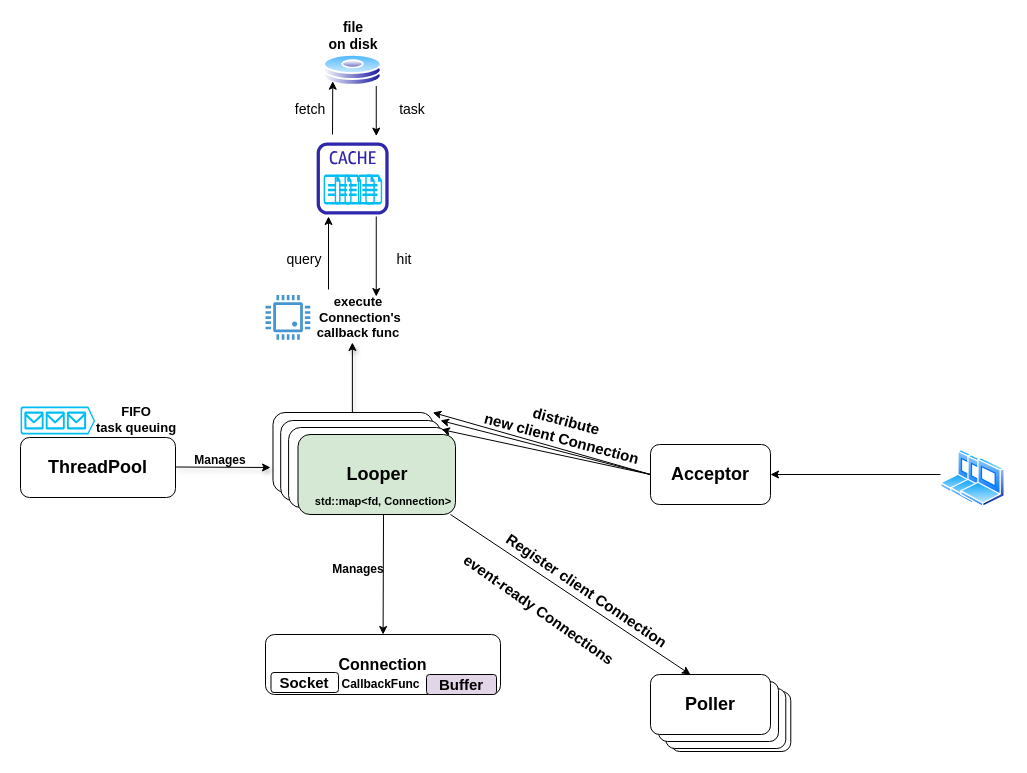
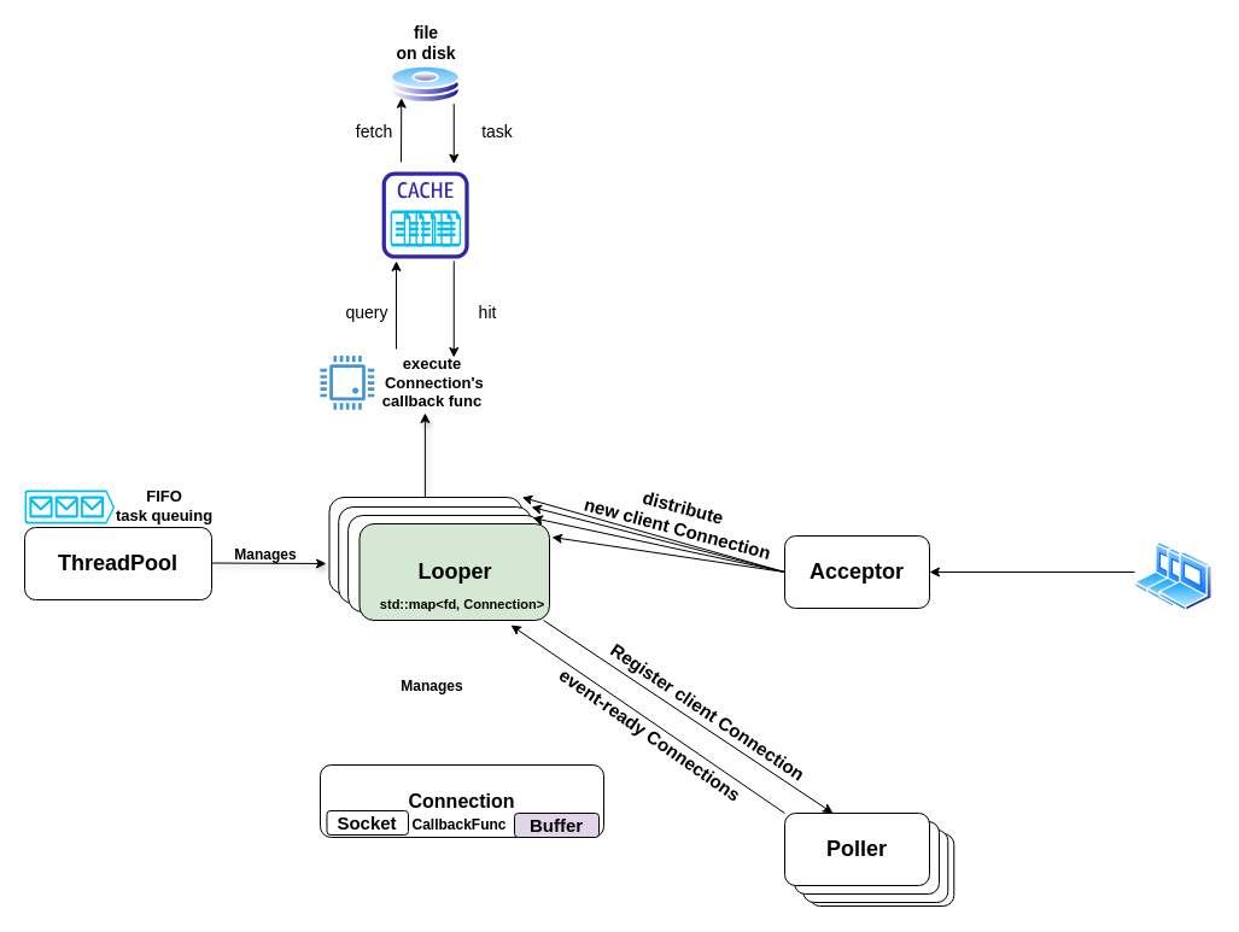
  <mxCell id="0" />
  <mxCell id="1" parent="0" />
  <mxCell id="2" value="" style="verticalLabelPosition=bottom;html=1;verticalAlign=top;align=center;strokeColor=none;fillColor=#00BEF2;shape=mxgraph.azure.cloud_services_configuration_file;pointerEvents=1;fontSize=14;" vertex="1" parent="1"><mxGeometry x="364.78" y="174" width="16.87" height="30" as="geometry" /></mxCell>
  <mxCell id="3" value="" style="verticalLabelPosition=bottom;html=1;verticalAlign=top;align=center;strokeColor=none;fillColor=#00BEF2;shape=mxgraph.azure.cloud_services_configuration_file;pointerEvents=1;fontSize=14;" vertex="1" parent="1"><mxGeometry x="357.42" y="174" width="16.87" height="30" as="geometry" /></mxCell>
  <mxCell id="4" value="" style="verticalLabelPosition=bottom;html=1;verticalAlign=top;align=center;strokeColor=none;fillColor=#00BEF2;shape=mxgraph.azure.cloud_services_configuration_file;pointerEvents=1;fontSize=14;" vertex="1" parent="1"><mxGeometry x="343.96" y="174" width="16.87" height="30" as="geometry" /></mxCell>
  <mxCell id="5" value="" style="verticalLabelPosition=bottom;html=1;verticalAlign=top;align=center;strokeColor=none;fillColor=#00BEF2;shape=mxgraph.azure.cloud_services_configuration_file;pointerEvents=1;fontSize=14;" vertex="1" parent="1"><mxGeometry x="334.25" y="174" width="16.87" height="30" as="geometry" /></mxCell>
  <mxCell id="6" value="" style="rounded=1;whiteSpace=wrap;html=1;" parent="1" vertex="1"><mxGeometry x="670.29" y="691" width="120" height="60" as="geometry" /></mxCell>
  <mxCell id="7" value="" style="rounded=1;whiteSpace=wrap;html=1;" parent="1" vertex="1"><mxGeometry x="665.29" y="688" width="120" height="60" as="geometry" /></mxCell>
  <mxCell id="8" value="" style="rounded=1;whiteSpace=wrap;html=1;" parent="1" vertex="1"><mxGeometry x="658" y="681" width="120" height="60" as="geometry" /></mxCell>
  <mxCell id="9" value="" style="rounded=1;whiteSpace=wrap;html=1;" parent="1" vertex="1"><mxGeometry x="272.49" y="412" width="159.8" height="80" as="geometry" /></mxCell>
  <mxCell id="10" value="" style="rounded=1;whiteSpace=wrap;html=1;" parent="1" vertex="1"><mxGeometry x="280.2" y="420" width="159.8" height="80" as="geometry" /></mxCell>
  <mxCell id="11" value="" style="rounded=1;whiteSpace=wrap;html=1;" parent="1" vertex="1"><mxGeometry x="288.1" y="427" width="159.8" height="80" as="geometry" /></mxCell>
  <mxCell id="12" value="&lt;b&gt;&lt;font style=&quot;font-size: 18px;&quot;&gt;Poller&lt;/font&gt;&lt;/b&gt;" style="rounded=1;whiteSpace=wrap;html=1;" parent="1" vertex="1"><mxGeometry x="650" y="674" width="120" height="60" as="geometry" /></mxCell>
  <mxCell id="13" value="&lt;b&gt;Acceptor&lt;/b&gt;" style="rounded=1;whiteSpace=wrap;html=1;fontSize=18;" parent="1" vertex="1"><mxGeometry x="650" y="444" width="120" height="60" as="geometry" /></mxCell>
  <mxCell id="14" value="&lt;b&gt;&lt;font style=&quot;font-size: 16px;&quot;&gt;Connection&lt;/font&gt;&lt;/b&gt;" style="rounded=1;whiteSpace=wrap;html=1;fontSize=18;" parent="1" vertex="1"><mxGeometry x="265" y="634" width="235" height="60" as="geometry" /></mxCell>
  <mxCell id="15" value="&lt;b&gt;&lt;font style=&quot;font-size: 15px;&quot;&gt;Buffer&lt;/font&gt;&lt;/b&gt;" style="rounded=1;whiteSpace=wrap;html=1;fontSize=18;fillColor=#e1d5e7;" parent="1" vertex="1"><mxGeometry x="426" y="674" width="70" height="20" as="geometry" /></mxCell>
  <mxCell id="16" value="&lt;b&gt;&lt;font style=&quot;font-size: 15px;&quot;&gt;Socket&lt;/font&gt;&lt;/b&gt;" style="rounded=1;whiteSpace=wrap;html=1;fontSize=18;" parent="1" vertex="1"><mxGeometry x="270.49" y="672" width="67.51" height="20" as="geometry" /></mxCell>
  <mxCell id="17" value="&lt;b&gt;&lt;font style=&quot;font-size: 12px;&quot;&gt;CallbackFunc&lt;/font&gt;&lt;/b&gt;" style="text;html=1;strokeColor=none;fillColor=none;align=center;verticalAlign=middle;whiteSpace=wrap;rounded=0;fontSize=18;" parent="1" vertex="1"><mxGeometry x="360.79" y="677" width="39.21" height="10" as="geometry" /></mxCell>
  <mxCell id="18" value="&lt;b&gt;&lt;font style=&quot;font-size: 18px;&quot;&gt;Looper&lt;/font&gt;&lt;/b&gt;" style="rounded=1;whiteSpace=wrap;html=1;fontSize=14;fillColor=#d5e8d4;" parent="1" vertex="1"><mxGeometry x="297.5" y="434" width="157.5" height="80" as="geometry" /></mxCell>
  <mxCell id="19" value="&lt;b&gt;ThreadPool&lt;/b&gt;" style="rounded=1;whiteSpace=wrap;html=1;fontSize=18;" parent="1" vertex="1"><mxGeometry x="20" y="437" width="155" height="60" as="geometry" /></mxCell>
  <mxCell id="20" value="" style="endArrow=classic;html=1;rounded=0;fontSize=18;entryX=0.333;entryY=0;entryDx=0;entryDy=0;entryPerimeter=0;" parent="1" target="12" edge="1"><mxGeometry width="50" height="50" relative="1" as="geometry"><mxPoint x="450" y="514" as="sourcePoint" /><mxPoint x="686.818" y="664" as="targetPoint" /></mxGeometry></mxCell>
  <mxCell id="21" value="&lt;b&gt;&lt;font style=&quot;font-size: 15px;&quot;&gt;Register client Connection&lt;/font&gt;&lt;/b&gt;" style="text;html=1;strokeColor=none;fillColor=none;align=center;verticalAlign=middle;whiteSpace=wrap;rounded=0;fontSize=18;rotation=34;" parent="1" vertex="1"><mxGeometry x="466.16" y="569.64" width="241.71" height="40" as="geometry" /></mxCell>
+ <mxCell id="22" value="" style="endArrow=classic;html=1;rounded=0;fontSize=15;exitX=0;exitY=0;exitDx=0;exitDy=0;entryX=0.797;entryY=1.05;entryDx=0;entryDy=0;entryPerimeter=0;" parent="1" source="12" target="18" edge="1"><mxGeometry width="50" height="50" relative="1" as="geometry"><mxPoint x="550" y="664" as="sourcePoint" /><mxPoint x="440" y="534" as="targetPoint" /></mxGeometry></mxCell>
  <mxCell id="23" value="&lt;b&gt;event-ready Connections&lt;/b&gt;" style="text;html=1;strokeColor=none;fillColor=none;align=center;verticalAlign=middle;whiteSpace=wrap;rounded=0;fontSize=15;rotation=35;" parent="1" vertex="1"><mxGeometry x="424" y="594" width="230" height="30" as="geometry" /></mxCell>
  <mxCell id="24" value="&lt;b&gt;distribute&lt;br&gt;new client Connection&lt;/b&gt;" style="text;html=1;strokeColor=none;fillColor=none;align=center;verticalAlign=middle;whiteSpace=wrap;rounded=0;fontSize=15;rotation=15;" parent="1" vertex="1"><mxGeometry x="479" y="414" width="170" height="30" as="geometry" /></mxCell>
  <mxCell id="25" value="" style="shape=image;html=1;verticalAlign=top;verticalLabelPosition=bottom;labelBackgroundColor=#ffffff;imageAspect=0;aspect=fixed;image=https://cdn3.iconfinder.com/data/icons/strokeline/128/25_icons-128.png;fontSize=15;" parent="1" vertex="1"><mxGeometry x="740" y="689" width="30" height="30" as="geometry" /></mxCell>
  <mxCell id="26" value="&lt;b&gt;&lt;font style=&quot;font-size: 11px;&quot;&gt;std::map&amp;lt;fd, Connection&amp;gt;&lt;/font&gt;&lt;/b&gt;" style="text;html=1;strokeColor=none;fillColor=none;align=center;verticalAlign=middle;whiteSpace=wrap;rounded=0;fontSize=15;" parent="1" vertex="1"><mxGeometry x="287" y="484" width="192" height="30" as="geometry" /></mxCell>
- <mxCell id="27" value="" style="endArrow=classic;html=1;rounded=0;fontSize=12;exitX=0.5;exitY=1;exitDx=0;exitDy=0;" parent="1" source="26" target="14" edge="1"><mxGeometry width="50" height="50" relative="1" as="geometry"><mxPoint x="400" y="524" as="sourcePoint" /><mxPoint x="450" y="474" as="targetPoint" /></mxGeometry></mxCell>
  <mxCell id="28" value="&lt;b&gt;Manages&lt;/b&gt;" style="text;html=1;strokeColor=none;fillColor=none;align=center;verticalAlign=middle;whiteSpace=wrap;rounded=0;fontSize=12;" parent="1" vertex="1"><mxGeometry x="328" y="554" width="60" height="30" as="geometry" /></mxCell>
  <mxCell id="29" value="" style="pointerEvents=1;shadow=0;dashed=0;html=1;strokeColor=none;fillColor=#4495D1;labelPosition=center;verticalLabelPosition=bottom;verticalAlign=top;align=center;outlineConnect=0;shape=mxgraph.veeam.cpu;fontSize=12;" parent="1" vertex="1"><mxGeometry x="265" y="294.4" width="44.8" height="44.8" as="geometry" /></mxCell>
  <mxCell id="30" value="&lt;b&gt;&lt;font style=&quot;font-size: 13px;&quot;&gt;execute &amp;nbsp;Connection's callback func&lt;/font&gt;&lt;/b&gt;" style="text;html=1;strokeColor=none;fillColor=none;align=center;verticalAlign=middle;whiteSpace=wrap;rounded=0;fontSize=12;" parent="1" vertex="1"><mxGeometry x="313" y="294" width="90" height="45.2" as="geometry" /></mxCell>
  <mxCell id="31" value="" style="verticalLabelPosition=bottom;html=1;verticalAlign=top;align=center;strokeColor=none;fillColor=#00BEF2;shape=mxgraph.azure.queue_generic;pointerEvents=1;fontSize=13;" parent="1" vertex="1"><mxGeometry x="20" y="406" width="74.6" height="28" as="geometry" /></mxCell>
  <mxCell id="32" value="&lt;b&gt;FIFO &lt;br&gt;task queuing&lt;/b&gt;" style="text;html=1;strokeColor=none;fillColor=none;align=center;verticalAlign=middle;whiteSpace=wrap;rounded=0;fontSize=13;" parent="1" vertex="1"><mxGeometry x="91" y="404" width="90" height="30" as="geometry" /></mxCell>
  <mxCell id="33" value="" style="endArrow=classic;html=1;rounded=0;fontSize=15;entryX=0.911;entryY=-0.062;entryDx=0;entryDy=0;entryPerimeter=0;" parent="1" target="18" edge="1"><mxGeometry width="50" height="50" relative="1" as="geometry"><mxPoint x="650" y="474" as="sourcePoint" /><mxPoint x="590" y="444" as="targetPoint" /></mxGeometry></mxCell>
  <mxCell id="34" value="" style="endArrow=classic;html=1;rounded=0;fontSize=15;entryX=1;entryY=0;entryDx=0;entryDy=0;" parent="1" target="10" edge="1"><mxGeometry width="50" height="50" relative="1" as="geometry"><mxPoint x="650" y="474" as="sourcePoint" /><mxPoint x="540" y="420" as="targetPoint" /></mxGeometry></mxCell>
+ <mxCell id="35" value="" style="endArrow=classic;html=1;rounded=0;fontSize=15;entryX=1.013;entryY=0.138;entryDx=0;entryDy=0;entryPerimeter=0;exitX=0;exitY=0.5;exitDx=0;exitDy=0;" parent="1" source="13" target="18" edge="1"><mxGeometry width="50" height="50" relative="1" as="geometry"><mxPoint x="580" y="524" as="sourcePoint" /><mxPoint x="630" y="474" as="targetPoint" /></mxGeometry></mxCell>
  <mxCell id="36" value="" style="endArrow=classic;html=1;rounded=0;fontSize=15;exitX=0;exitY=0.5;exitDx=0;exitDy=0;entryX=1;entryY=0;entryDx=0;entryDy=0;" parent="1" source="13" target="9" edge="1"><mxGeometry width="50" height="50" relative="1" as="geometry"><mxPoint x="790" y="614" as="sourcePoint" /><mxPoint x="570" y="524" as="targetPoint" /></mxGeometry></mxCell>
  <mxCell id="37" style="edgeStyle=orthogonalEdgeStyle;rounded=0;orthogonalLoop=1;jettySize=auto;html=1;fontSize=15;" parent="1" source="38" target="13" edge="1"><mxGeometry relative="1" as="geometry" /></mxCell>
  <mxCell id="38" value="" style="aspect=fixed;perimeter=ellipsePerimeter;html=1;align=center;shadow=0;dashed=0;spacingTop=3;image;image=img/lib/active_directory/laptop_client.svg;fontSize=15;" parent="1" vertex="1"><mxGeometry x="940" y="449" width="45" height="50" as="geometry" /></mxCell>
  <mxCell id="39" value="" style="aspect=fixed;perimeter=ellipsePerimeter;html=1;align=center;shadow=0;dashed=0;spacingTop=3;image;image=img/lib/active_directory/laptop_client.svg;fontSize=16;" parent="1" vertex="1"><mxGeometry x="950" y="454" width="45" height="50" as="geometry" /></mxCell>
  <mxCell id="40" value="" style="aspect=fixed;perimeter=ellipsePerimeter;html=1;align=center;shadow=0;dashed=0;spacingTop=3;image;image=img/lib/active_directory/laptop_client.svg;fontSize=16;" parent="1" vertex="1"><mxGeometry x="960" y="457" width="45" height="50" as="geometry" /></mxCell>
  <mxCell id="41" value="" style="endArrow=classic;html=1;rounded=0;shadow=1;strokeWidth=1;fontSize=14;" parent="1" edge="1"><mxGeometry width="50" height="50" relative="1" as="geometry"><mxPoint x="175" y="466.5" as="sourcePoint" /><mxPoint x="270" y="467" as="targetPoint" /></mxGeometry></mxCell>
  <mxCell id="42" value="&lt;font style=&quot;font-size: 12px;&quot;&gt;&lt;b&gt;Manages&lt;/b&gt;&lt;/font&gt;" style="text;html=1;strokeColor=none;fillColor=none;align=center;verticalAlign=middle;whiteSpace=wrap;rounded=0;fontSize=14;" parent="1" vertex="1"><mxGeometry x="190" y="444" width="60" height="30" as="geometry" /></mxCell>
  <mxCell id="43" value="" style="endArrow=classic;html=1;rounded=0;shadow=1;strokeWidth=1;fontSize=12;" parent="1" edge="1"><mxGeometry x="1" y="-180" width="50" height="50" relative="1" as="geometry"><mxPoint x="351.89" y="412" as="sourcePoint" /><mxPoint x="351.89" y="342" as="targetPoint" /><mxPoint y="-10" as="offset" /></mxGeometry></mxCell>
  <mxCell id="44" value="" style="aspect=fixed;perimeter=ellipsePerimeter;html=1;align=center;shadow=0;dashed=0;spacingTop=3;image;image=img/lib/active_directory/hard_disk.svg;" vertex="1" parent="1"><mxGeometry x="323.13" y="54" width="58.52" height="31.6" as="geometry" /></mxCell>
  <mxCell id="45" value="&lt;b&gt;&lt;font style=&quot;font-size: 14px;&quot;&gt;file &lt;br&gt;on disk&lt;/font&gt;&lt;/b&gt;" style="text;html=1;strokeColor=none;fillColor=none;align=center;verticalAlign=middle;whiteSpace=wrap;rounded=0;" vertex="1" parent="1"><mxGeometry x="323.13" y="20" width="60" height="30" as="geometry" /></mxCell>
  <mxCell id="46" value="" style="sketch=0;outlineConnect=0;fontColor=#232F3E;gradientColor=none;fillColor=#2E27AD;strokeColor=none;dashed=0;verticalLabelPosition=bottom;verticalAlign=top;align=center;html=1;fontSize=12;fontStyle=0;aspect=fixed;pointerEvents=1;shape=mxgraph.aws4.cache_node;" vertex="1" parent="1"><mxGeometry x="316.13" y="142" width="72" height="72" as="geometry" /></mxCell>
  <mxCell id="47" value="" style="endArrow=classic;html=1;rounded=0;fontSize=14;entryX=0;entryY=1;entryDx=0;entryDy=0;" edge="1" parent="1"><mxGeometry width="50" height="50" relative="1" as="geometry"><mxPoint x="332" y="134" as="sourcePoint" /><mxPoint x="332.26" y="80.729" as="targetPoint" /></mxGeometry></mxCell>
  <mxCell id="48" value="" style="endArrow=classic;html=1;rounded=0;fontSize=14;" edge="1" parent="1"><mxGeometry width="50" height="50" relative="1" as="geometry"><mxPoint x="375.75" y="85.6" as="sourcePoint" /><mxPoint x="375.75" y="135.6" as="targetPoint" /></mxGeometry></mxCell>
  <mxCell id="49" value="" style="endArrow=classic;html=1;rounded=0;fontSize=14;exitX=0.167;exitY=-0.111;exitDx=0;exitDy=0;exitPerimeter=0;" edge="1" parent="1" source="30"><mxGeometry width="50" height="50" relative="1" as="geometry"><mxPoint x="328" y="276" as="sourcePoint" /><mxPoint x="328" y="216" as="targetPoint" /></mxGeometry></mxCell>
  <mxCell id="50" value="" style="endArrow=classic;html=1;rounded=0;fontSize=14;" edge="1" parent="1"><mxGeometry width="50" height="50" relative="1" as="geometry"><mxPoint x="375.75" y="216" as="sourcePoint" /><mxPoint x="375.75" y="296" as="targetPoint" /></mxGeometry></mxCell>
  <mxCell id="51" value="fetch" style="text;html=1;strokeColor=none;fillColor=none;align=center;verticalAlign=middle;whiteSpace=wrap;rounded=0;fontSize=14;" vertex="1" parent="1"><mxGeometry x="280.2" y="94" width="60" height="30" as="geometry" /></mxCell>
  <mxCell id="52" value="task" style="text;html=1;strokeColor=none;fillColor=none;align=center;verticalAlign=middle;whiteSpace=wrap;rounded=0;fontSize=14;" vertex="1" parent="1"><mxGeometry x="381.65" y="94" width="60" height="30" as="geometry" /></mxCell>
  <mxCell id="53" value="hit" style="text;html=1;strokeColor=none;fillColor=none;align=center;verticalAlign=middle;whiteSpace=wrap;rounded=0;fontSize=14;" vertex="1" parent="1"><mxGeometry x="374.29" y="244" width="60" height="30" as="geometry" /></mxCell>
  <mxCell id="54" value="query" style="text;html=1;strokeColor=none;fillColor=none;align=center;verticalAlign=middle;whiteSpace=wrap;rounded=0;fontSize=14;" vertex="1" parent="1"><mxGeometry x="274.25" y="244" width="60" height="30" as="geometry" /></mxCell>
  <mxCell id="55" value="" style="verticalLabelPosition=bottom;html=1;verticalAlign=top;align=center;strokeColor=none;fillColor=#00BEF2;shape=mxgraph.azure.cloud_services_configuration_file;pointerEvents=1;fontSize=14;" vertex="1" parent="1"><mxGeometry x="323.13" y="174" width="16.87" height="30" as="geometry" /></mxCell>
